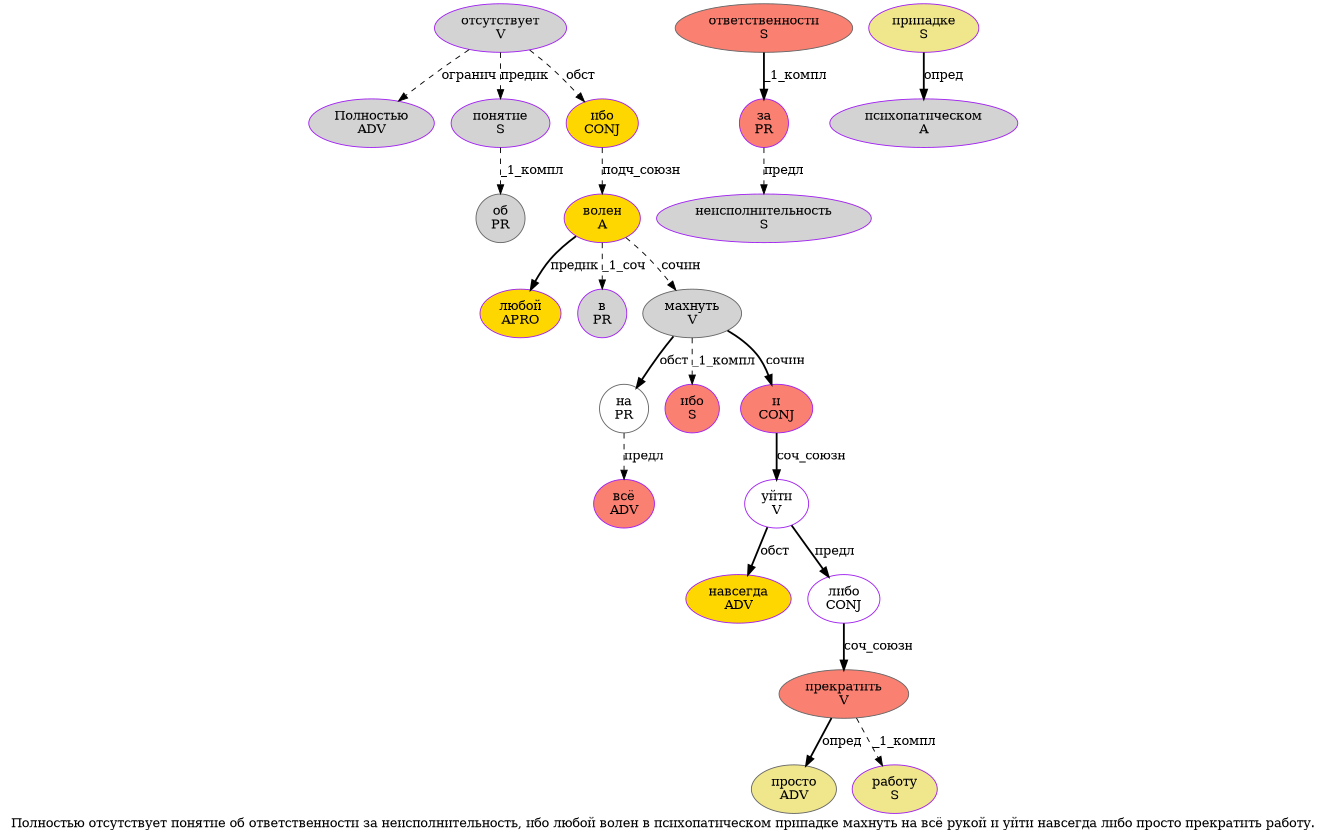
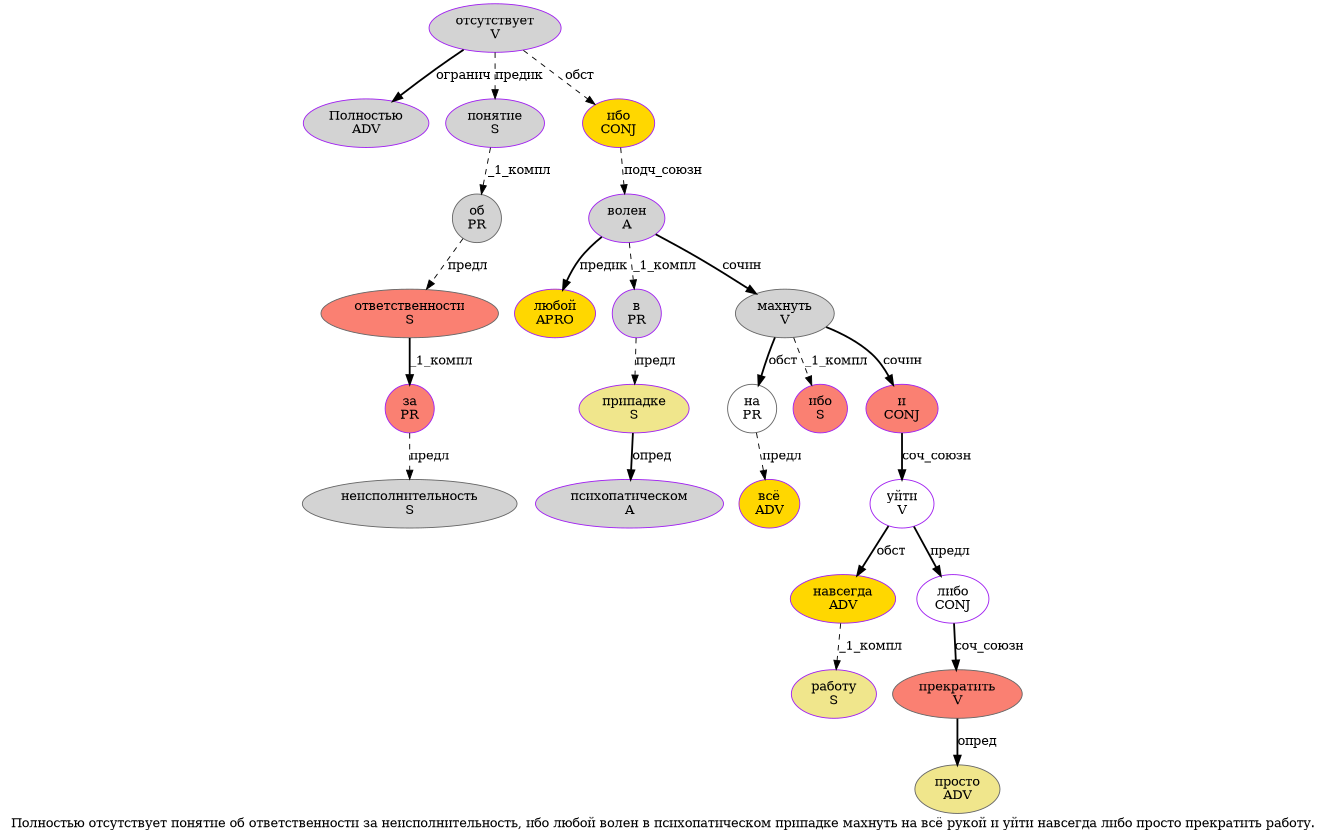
  digraph {
    label="Полностью отсутствует понятие об ответственности за неисполнительность, ибо любой волен в психопатическом припадке махнуть на всё рукой и уйти навсегда либо просто прекратить работу."
    node [color=purple fillcolor=lightgrey penwidth=1 shape=ellipse style=filled]
    edge [style=dashed]
    n1 [label="Полностью\nADV"]
    n2 [label="отсутствует\nV"]
    n3 [label="понятие\nS"]
    n4 [fillcolor=gold label="ибо\nCONJ"]
    n5 [color=gray40 label="об\nPR"]
-   n6 [fillcolor=gold label="волен\nA"]
+   n6 [label="волен\nA"]
    n7 [color=gray40 fillcolor=salmon label="ответственности\nS"]
    n8 [fillcolor=salmon label="за\nPR"]
-   n9 [label="неисполнительность\nS"]
+   n9 [color=gray40 label="неисполнительность\nS"]
    n10 [fillcolor=gold label="любой\nAPRO"]
    n11 [label="в\nPR"]
    n12 [color=gray40 label="махнуть\nV"]
    n13 [fillcolor=khaki label="припадке\nS"]
    n14 [color=gray40 fillcolor=white label="на\nPR"]
    n15 [fillcolor=salmon label="ибо\nS"]
    n16 [fillcolor=salmon label="и\nCONJ"]
    n17 [label="психопатическом\nA"]
-   n18 [fillcolor=salmon label="всё\nADV"]
+   n18 [fillcolor=gold label="всё\nADV"]
    n19 [fillcolor=white label="уйти\nV"]
    n20 [fillcolor=gold label="навсегда\nADV"]
    n21 [fillcolor=white label="либо\nCONJ"]
    n22 [color=gray40 fillcolor=salmon label="прекратить\nV"]
    n23 [color=gray40 fillcolor=khaki label="просто\nADV"]
    n24 [fillcolor=khaki label="работу\nS"]
-   n2 -> n1 [label="огранич"]
+   n2 -> n1 [label="огранич" style=bold]
    n2 -> n3 [label="предик"]
    n2 -> n4 [label="обст"]
    n3 -> n5 [label="_1_компл"]
    n4 -> n6 [label="подч_союзн"]
+   n5 -> n7 [label="предл"]
    n6 -> n10 [label="предик" style=bold]
-   n6 -> n11 [label="_1_соч"]
-   n6 -> n12 [label="сочин"]
+   n6 -> n11 [label="_1_компл"]
+   n6 -> n12 [label="сочин" style=bold]
    n7 -> n8 [label="_1_компл" style=bold]
    n8 -> n9 [label="предл"]
+   n11 -> n13 [label="предл"]
    n12 -> n14 [label="обст" style=bold]
    n12 -> n15 [label="_1_компл"]
    n12 -> n16 [label="сочин" style=bold]
    n13 -> n17 [label="опред" style=bold]
    n14 -> n18 [label="предл"]
    n16 -> n19 [label="соч_союзн" style=bold]
    n19 -> n20 [label="обст" style=bold]
    n19 -> n21 [label="предл" style=bold]
    n21 -> n22 [label="соч_союзн" style=bold]
    n22 -> n23 [label="опред" style=bold]
-   n22 -> n24 [label="_1_компл"]
+   n20 -> n24 [label="_1_компл"]
  }
